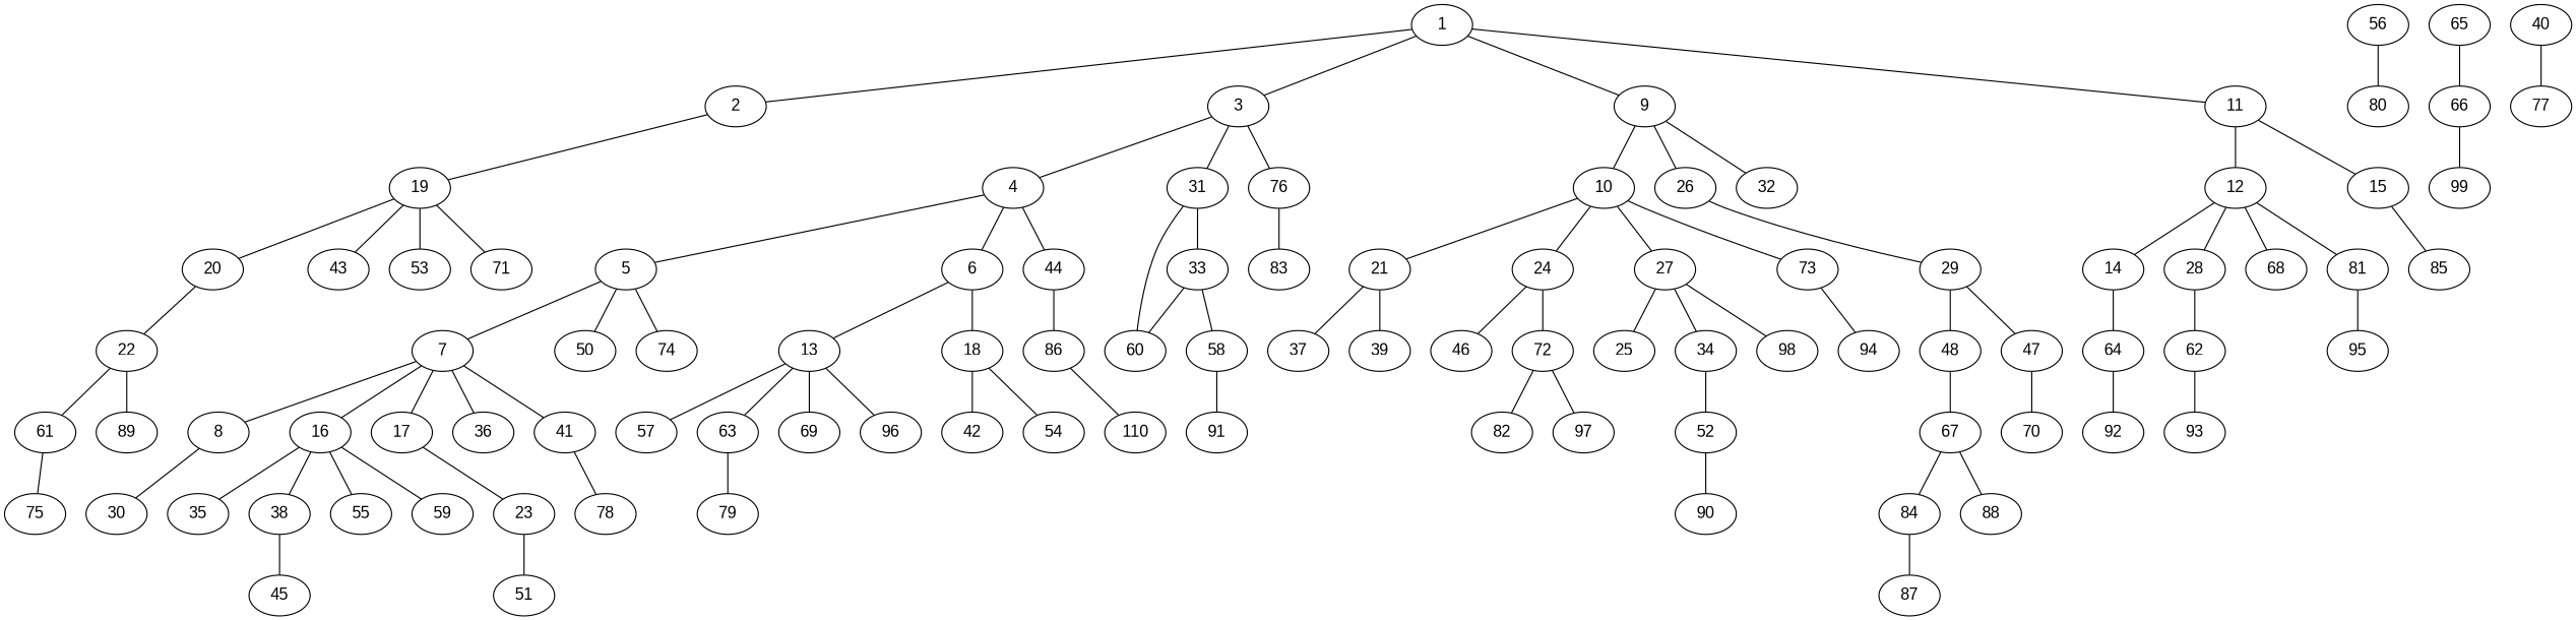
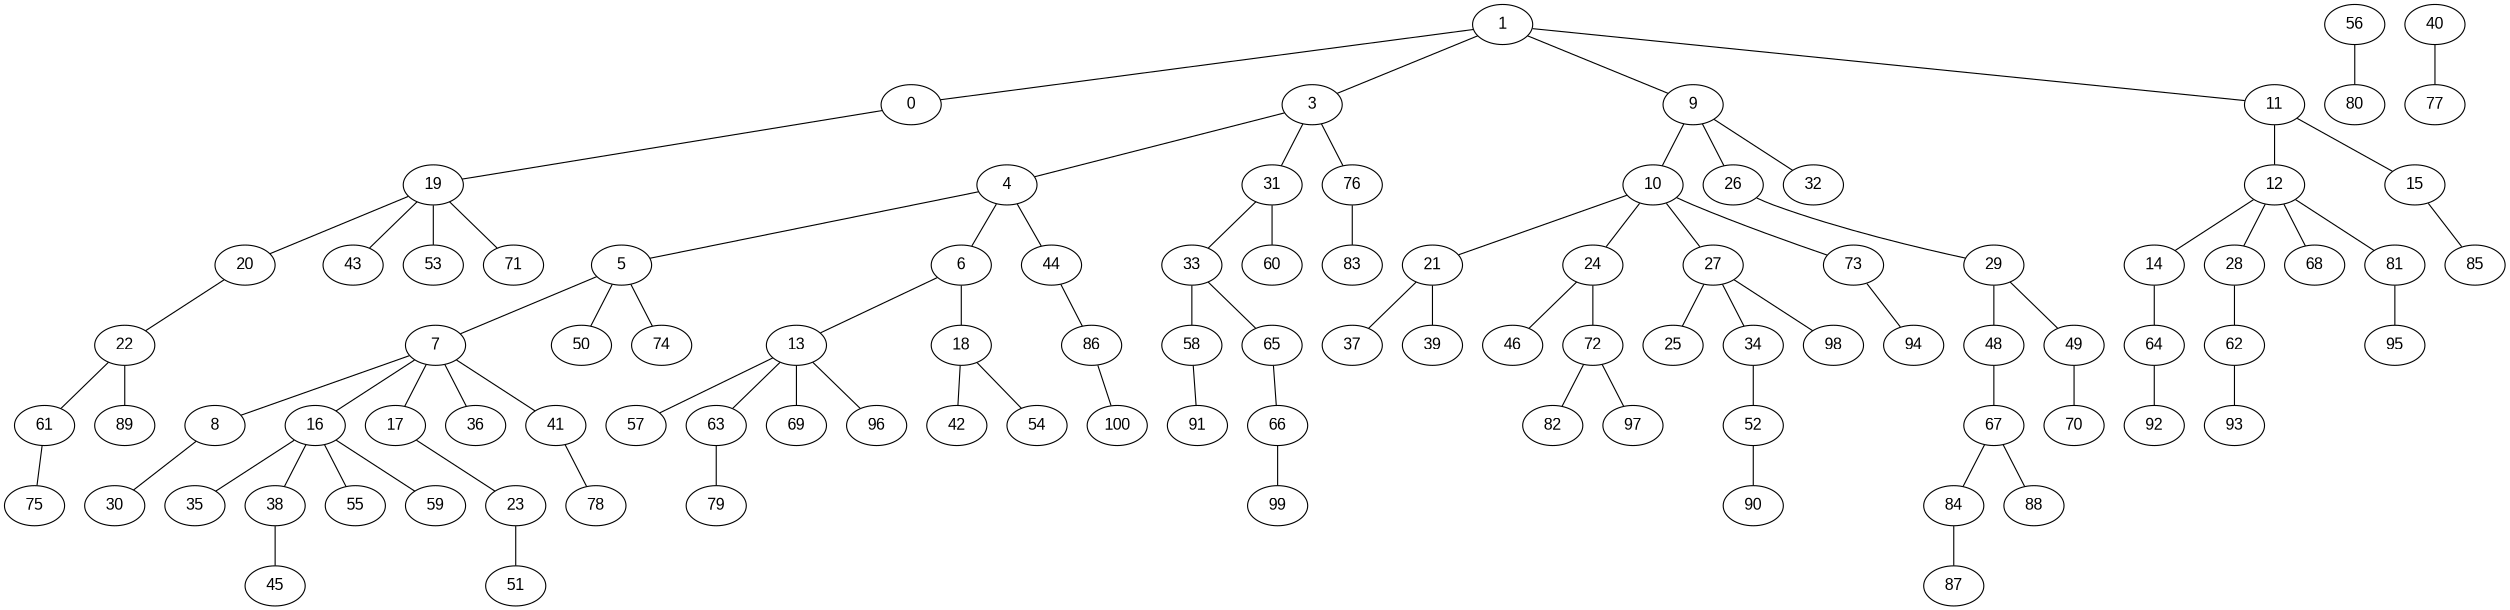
  graph {
    fontname="Liberation Sans"
    node [fontname="Liberation Sans"]
    edge [fontname="Liberation Sans"]
    1
-   2
+   2 [label=0]
    3
    9
    11
    19
    4
    31
    76
    10
    26
    32
    12
    15
    20
    43
    53
    71
    5
    6
    44
    33
    60
    83
    21
    24
    27
    73
    29
    14
    28
    68
    81
    85
    22
    56
    80
    7
    50
    74
    13
    18
    86
    58
    65
    8
    16
    17
    36
    41
    57
    63
    69
    96
    42
    54
-   100 [label=110]
+   100
    30
    35
    38
    55
    59
    23
    78
    79
    45
    51
    37
    39
    46
    72
    25
    34
    98
    94
    48
-   49 [label=47]
+   49
    82
    97
    52
    64
    62
    40
    77
    95
    92
    93
    61
    89
    75
    67
    70
    90
    84
    88
    91
    66
    99
    87
    1 -- 2
    1 -- 3
    1 -- 9
    1 -- 11
    2 -- 19
    3 -- 4
    3 -- 31
    3 -- 76
    9 -- 10
    9 -- 26
    9 -- 32
    11 -- 12
    11 -- 15
    19 -- 20
    19 -- 43
    19 -- 53
    19 -- 71
    4 -- 5
    4 -- 6
    4 -- 44
    31 -- 33
    31 -- 60
    76 -- 83
    10 -- 21
    10 -- 24
    10 -- 27
    10 -- 73
    26 -- 29
    12 -- 14
    12 -- 28
    12 -- 68
    12 -- 81
    15 -- 85
    20 -- 22
    5 -- 7
    5 -- 50
    5 -- 74
    6 -- 13
    6 -- 18
    44 -- 86
    33 -- 58
-   33 -- 60
+   33 -- 65
    21 -- 37
    21 -- 39
    24 -- 46
    24 -- 72
    27 -- 25
    27 -- 34
    27 -- 98
    73 -- 94
    29 -- 48
    29 -- 49
    14 -- 64
    28 -- 62
    81 -- 95
    22 -- 61
    22 -- 89
    56 -- 80
    7 -- 8
    7 -- 16
    7 -- 17
    7 -- 36
    7 -- 41
    13 -- 57
    13 -- 63
    13 -- 69
    13 -- 96
    18 -- 42
    18 -- 54
    86 -- 100
    58 -- 91
    65 -- 66
    8 -- 30
    16 -- 35
    16 -- 38
    16 -- 55
    16 -- 59
    17 -- 23
    41 -- 78
    63 -- 79
    38 -- 45
    23 -- 51
    72 -- 82
    72 -- 97
    34 -- 52
    48 -- 67
    49 -- 70
    52 -- 90
    64 -- 92
    62 -- 93
    40 -- 77
    61 -- 75
    67 -- 84
    67 -- 88
    84 -- 87
    66 -- 99
  }
